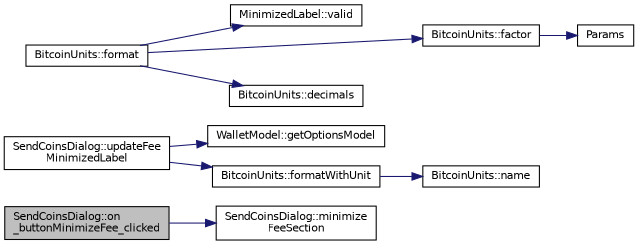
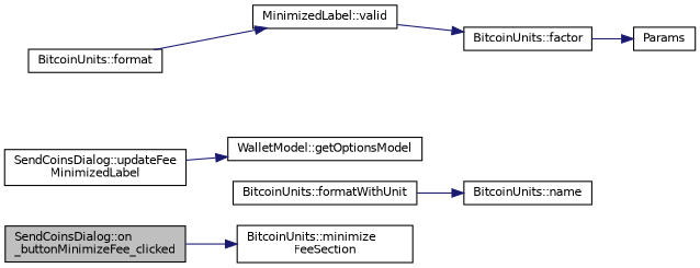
  digraph {
    rankdir=LR
    node [color=black fillcolor=white fontname=Helvetica fontsize=10 shape=record style=filled]
    edge [color=midnightblue fontname=Helvetica fontsize=10 labelfontname=Helvetica labelfontsize=10 style=solid]
    n1 [fillcolor=grey75 fontcolor=black height=0.2 label="SendCoinsDialog::on\l_buttonMinimizeFee_clicked" width=0.4]
-   n2 [height=0.2 label="SendCoinsDialog::minimize\lFeeSection" width=0.4]
+   n2 [height=0.2 label="BitcoinUnits::minimize\lFeeSection" width=0.4]
    n3 [height=0.2 label="SendCoinsDialog::updateFee\lMinimizedLabel" width=0.4]
    n4 [height=0.2 label="WalletModel::getOptionsModel" width=0.4]
    n5 [height=0.2 label="BitcoinUnits::formatWithUnit" width=0.4]
    n6 [height=0.2 label="BitcoinUnits::name" width=0.4]
    n7 [height=0.2 label="BitcoinUnits::format" width=0.4]
    n8 [height=0.2 label="MinimizedLabel::valid" width=0.4]
    n9 [height=0.2 label="BitcoinUnits::factor" width=0.4]
-   n10 [height=0.2 label="BitcoinUnits::decimals" width=0.4]
    n11 [height=0.2 label=Params width=0.4]
    n1 -> n2
    n3 -> n4
-   n3 -> n5
    n5 -> n6
    n7 -> n8
-   n7 -> n9
-   n7 -> n10
+   n8 -> n9
    n9 -> n11
  }
